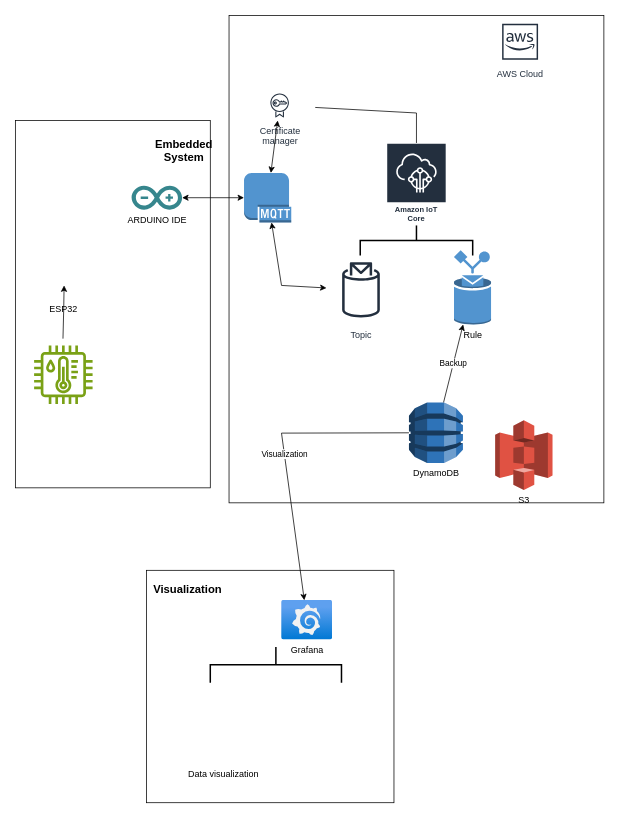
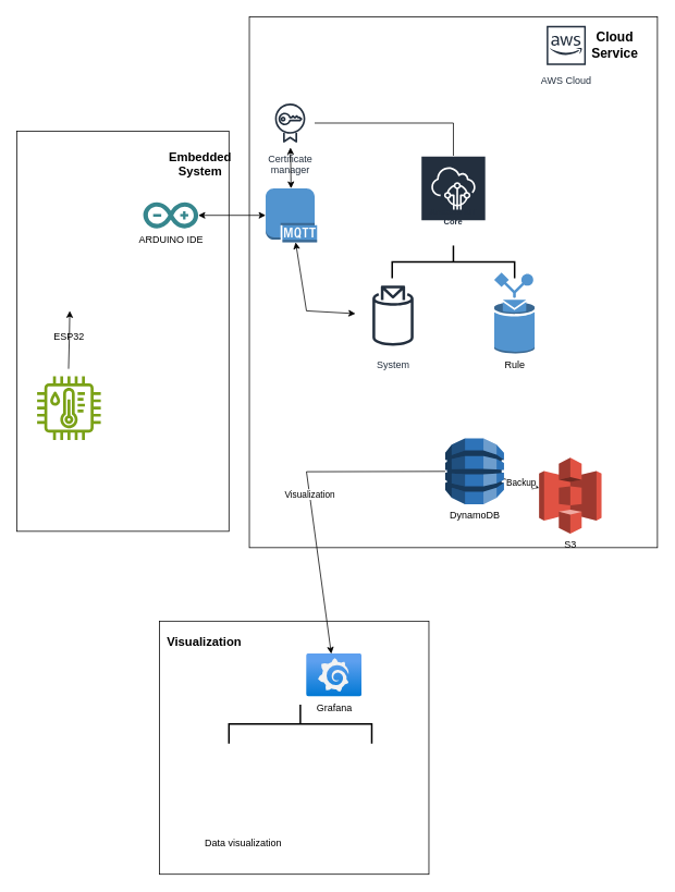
  <mxCell id="0" />
  <mxCell id="1" parent="0" />
  <mxCell id="2" value="" style="rounded=0;whiteSpace=wrap;html=1;" vertex="1" parent="1"><mxGeometry x="195" y="760" width="330" height="310" as="geometry" /></mxCell>
  <mxCell id="3" value="" style="rounded=0;whiteSpace=wrap;html=1;" vertex="1" parent="1"><mxGeometry x="305" y="20" width="500" height="650" as="geometry" /></mxCell>
  <mxCell id="4" value="" style="rounded=0;whiteSpace=wrap;html=1;align=right;" vertex="1" parent="1"><mxGeometry x="20" y="160" width="260" height="490" as="geometry" /></mxCell>
  <mxCell id="5" value="ESP32" style="shape=image;html=1;verticalAlign=top;verticalLabelPosition=bottom;labelBackgroundColor=#ffffff;imageAspect=0;aspect=fixed;image=https://cdn2.iconfinder.com/data/icons/electronic-13/480/3-electronic-arduino-chipset-icon-2-128.png" vertex="1" parent="1"><mxGeometry x="20" y="270" width="128" height="128" as="geometry" /></mxCell>
  <mxCell id="6" value="" style="sketch=0;outlineConnect=0;fontColor=#232F3E;gradientColor=none;fillColor=#7AA116;strokeColor=none;dashed=0;verticalLabelPosition=bottom;verticalAlign=top;align=center;html=1;fontSize=12;fontStyle=0;aspect=fixed;pointerEvents=1;shape=mxgraph.aws4.iot_thing_temperature_humidity_sensor;" vertex="1" parent="1"><mxGeometry x="45" y="460" width="78" height="78" as="geometry" /></mxCell>
  <mxCell id="7" value="ARDUINO IDE" style="dashed=0;outlineConnect=0;html=1;align=center;labelPosition=center;verticalLabelPosition=bottom;verticalAlign=top;shape=mxgraph.weblogos.arduino;fillColor=#36868D;strokeColor=none" vertex="1" parent="1"><mxGeometry x="175" y="247" width="67.4" height="32" as="geometry" /></mxCell>
- <mxCell id="8" value="Amazon IoT Core" style="sketch=0;outlineConnect=0;fontColor=#232F3E;gradientColor=none;strokeColor=#ffffff;fillColor=#232F3E;dashed=0;verticalLabelPosition=middle;verticalAlign=bottom;align=center;html=1;whiteSpace=wrap;fontSize=10;fontStyle=1;spacing=3;shape=mxgraph.aws4.productIcon;prIcon=mxgraph.aws4.iot_core;" vertex="1" parent="1"><mxGeometry x="515" y="190" width="80" height="110" as="geometry" /></mxCell>
+ <mxCell id="8" value="Amazon IoT Core" style="sketch=0;outlineConnect=0;fontColor=#232F3E;gradientColor=none;strokeColor=#ffffff;fillColor=#232F3E;dashed=0;verticalLabelPosition=middle;verticalAlign=bottom;align=center;html=1;whiteSpace=wrap;fontSize=10;fontStyle=1;spacing=3;shape=mxgraph.aws4.productIcon;prIcon=mxgraph.aws4.iot_core;" vertex="1" parent="1"><mxGeometry x="515" y="190" width="80" height="90" as="geometry" /></mxCell>
  <mxCell id="9" value="Grafana" style="image;aspect=fixed;html=1;points=[];align=center;fontSize=12;image=img/lib/azure2/other/Grafana.svg;" vertex="1" parent="1"><mxGeometry x="375" y="800" width="68" height="52.8" as="geometry" /></mxCell>
  <mxCell id="10" value="" style="outlineConnect=0;dashed=0;verticalLabelPosition=bottom;verticalAlign=top;align=center;html=1;shape=mxgraph.aws3.mqtt_protocol;fillColor=#5294CF;gradientColor=none;" vertex="1" parent="1"><mxGeometry x="325" y="230" width="63" height="66" as="geometry" /></mxCell>
  <mxCell id="11" value="DynamoDB" style="outlineConnect=0;dashed=0;verticalLabelPosition=bottom;verticalAlign=top;align=center;html=1;shape=mxgraph.aws3.dynamo_db;fillColor=#2E73B8;gradientColor=none;" vertex="1" parent="1"><mxGeometry x="545" y="536" width="72" height="81" as="geometry" /></mxCell>
- <mxCell id="12" value="Certificate&#10;manager" style="sketch=0;outlineConnect=0;fontColor=#232F3E;gradientColor=none;strokeColor=#232F3E;fillColor=#ffffff;dashed=0;verticalLabelPosition=bottom;verticalAlign=top;align=center;html=1;fontSize=12;fontStyle=0;aspect=fixed;shape=mxgraph.aws4.resourceIcon;resIcon=mxgraph.aws4.certificate_manager;" vertex="1" parent="1"><mxGeometry x="325" y="120" width="95" height="40" as="geometry" /></mxCell>
+ <mxCell id="12" value="Certificate&#10;manager" style="sketch=0;outlineConnect=0;fontColor=#232F3E;gradientColor=none;strokeColor=#232F3E;fillColor=#ffffff;dashed=0;verticalLabelPosition=bottom;verticalAlign=top;align=center;html=1;fontSize=12;fontStyle=0;aspect=fixed;shape=mxgraph.aws4.resourceIcon;resIcon=mxgraph.aws4.certificate_manager;" vertex="1" parent="1"><mxGeometry x="325" y="120" width="60" height="60" as="geometry" /></mxCell>
  <mxCell id="13" value="" style="endArrow=classic;html=1;rounded=0;" edge="1" parent="1"><mxGeometry width="50" height="50" relative="1" as="geometry"><mxPoint x="83.5" y="451" as="sourcePoint" /><mxPoint x="85" y="380" as="targetPoint" /><Array as="points"><mxPoint x="84.5" y="411" /></Array></mxGeometry></mxCell>
  <mxCell id="14" value="" style="endArrow=classic;startArrow=classic;html=1;rounded=0;" edge="1" parent="1" source="7" target="10"><mxGeometry width="50" height="50" relative="1" as="geometry"><mxPoint x="248" y="260" as="sourcePoint" /><mxPoint x="325" y="260" as="targetPoint" /></mxGeometry></mxCell>
  <mxCell id="15" value="Rule" style="outlineConnect=0;dashed=0;verticalLabelPosition=bottom;verticalAlign=top;align=center;html=1;shape=mxgraph.aws3.rule;fillColor=#5294CF;gradientColor=none;" vertex="1" parent="1"><mxGeometry x="605" y="333" width="49.5" height="99" as="geometry" /></mxCell>
- <mxCell id="16" value="Topic" style="sketch=0;outlineConnect=0;fontColor=#232F3E;gradientColor=none;strokeColor=#232F3E;fillColor=#ffffff;dashed=0;verticalLabelPosition=bottom;verticalAlign=top;align=center;html=1;fontSize=12;fontStyle=0;aspect=fixed;shape=mxgraph.aws4.resourceIcon;resIcon=mxgraph.aws4.topic_2;" vertex="1" parent="1"><mxGeometry x="435" y="340" width="92" height="92" as="geometry" /></mxCell>
+ <mxCell id="16" value="System" style="sketch=0;outlineConnect=0;fontColor=#232F3E;gradientColor=none;strokeColor=#232F3E;fillColor=#ffffff;dashed=0;verticalLabelPosition=bottom;verticalAlign=top;align=center;html=1;fontSize=12;fontStyle=0;aspect=fixed;shape=mxgraph.aws4.resourceIcon;resIcon=mxgraph.aws4.topic_2;" vertex="1" parent="1"><mxGeometry x="435" y="340" width="92" height="92" as="geometry" /></mxCell>
  <mxCell id="17" value="AWS Cloud" style="sketch=0;outlineConnect=0;fontColor=#232F3E;gradientColor=none;strokeColor=#232F3E;fillColor=#ffffff;dashed=0;verticalLabelPosition=bottom;verticalAlign=top;align=center;html=1;fontSize=12;fontStyle=0;aspect=fixed;shape=mxgraph.aws4.resourceIcon;resIcon=mxgraph.aws4.aws_cloud;" vertex="1" parent="1"><mxGeometry x="663.25" y="25" width="60" height="60" as="geometry" /></mxCell>
  <mxCell id="18" value="" style="endArrow=none;html=1;rounded=0;" edge="1" parent="1" source="8" target="12"><mxGeometry width="50" height="50" relative="1" as="geometry"><mxPoint x="552.5" y="180" as="sourcePoint" /><mxPoint x="405" y="150" as="targetPoint" /><Array as="points"><mxPoint x="555" y="150" /></Array></mxGeometry></mxCell>
  <mxCell id="19" value="" style="endArrow=classic;startArrow=classic;html=1;rounded=0;" edge="1" parent="1" source="10" target="12"><mxGeometry width="50" height="50" relative="1" as="geometry"><mxPoint x="335" y="230" as="sourcePoint" /><mxPoint x="388" y="220" as="targetPoint" /></mxGeometry></mxCell>
  <mxCell id="20" value="" style="strokeWidth=2;html=1;shape=mxgraph.flowchart.annotation_2;align=left;labelPosition=right;pointerEvents=1;direction=south;" vertex="1" parent="1"><mxGeometry x="480" y="300" width="150" height="40" as="geometry" /></mxCell>
  <mxCell id="21" value="" style="endArrow=classic;startArrow=classic;html=1;rounded=0;" edge="1" parent="1" source="10" target="16"><mxGeometry width="50" height="50" relative="1" as="geometry"><mxPoint x="355" y="480" as="sourcePoint" /><mxPoint x="405" y="430" as="targetPoint" /><Array as="points"><mxPoint x="375" y="380" /></Array></mxGeometry></mxCell>
  <mxCell id="22" value="S3" style="outlineConnect=0;dashed=0;verticalLabelPosition=bottom;verticalAlign=top;align=center;html=1;shape=mxgraph.aws3.s3;fillColor=#E05243;gradientColor=none;" vertex="1" parent="1"><mxGeometry x="660" y="560" width="76.5" height="93" as="geometry" /></mxCell>
- <mxCell id="23" value="Backup" style="endArrow=classic;html=1;rounded=0;" edge="1" parent="1" source="11" target="15"><mxGeometry width="50" height="50" relative="1" as="geometry"><mxPoint x="604.5" y="580" as="sourcePoint" /><mxPoint x="654.5" y="530" as="targetPoint" /></mxGeometry></mxCell>
+ <mxCell id="23" value="Backup" style="endArrow=classic;html=1;rounded=0;" edge="1" parent="1" source="11" target="22"><mxGeometry width="50" height="50" relative="1" as="geometry"><mxPoint x="604.5" y="580" as="sourcePoint" /><mxPoint x="654.5" y="530" as="targetPoint" /></mxGeometry></mxCell>
  <mxCell id="24" value="Data visualization&amp;nbsp;" style="shape=image;html=1;verticalAlign=top;verticalLabelPosition=bottom;labelBackgroundColor=#ffffff;imageAspect=0;aspect=fixed;image=https://cdn2.iconfinder.com/data/icons/linance/48/15_Chart-128.png" vertex="1" parent="1"><mxGeometry x="235" y="890" width="128" height="128" as="geometry" /></mxCell>
  <mxCell id="25" value="Visualization" style="endArrow=classic;html=1;rounded=0;" edge="1" parent="1" source="11" target="9"><mxGeometry width="50" height="50" relative="1" as="geometry"><mxPoint x="355" y="760" as="sourcePoint" /><mxPoint x="405" y="710" as="targetPoint" /><Array as="points"><mxPoint x="375" y="577" /></Array></mxGeometry></mxCell>
  <mxCell id="26" value="" style="shape=image;html=1;verticalAlign=top;verticalLabelPosition=bottom;labelBackgroundColor=#ffffff;imageAspect=0;aspect=fixed;image=https://cdn3.iconfinder.com/data/icons/fintech-icon/128/11_Data_Visualization-128.png" vertex="1" parent="1"><mxGeometry x="388" y="900" width="128" height="128" as="geometry" /></mxCell>
  <mxCell id="27" value="" style="strokeWidth=2;html=1;shape=mxgraph.flowchart.annotation_2;align=left;labelPosition=right;pointerEvents=1;direction=south;" vertex="1" parent="1"><mxGeometry x="280" y="862.2" width="175" height="47.8" as="geometry" /></mxCell>
  <mxCell id="28" value="&lt;b&gt;&lt;font style=&quot;font-size: 15px;&quot;&gt;Visualization&lt;/font&gt;&lt;/b&gt;" style="text;html=1;align=center;verticalAlign=middle;whiteSpace=wrap;rounded=0;" vertex="1" parent="1"><mxGeometry x="220" y="770" width="60" height="30" as="geometry" /></mxCell>
  <mxCell id="29" value="&lt;b&gt;&lt;font style=&quot;font-size: 15px;&quot;&gt;Embedded System&lt;/font&gt;&lt;/b&gt;" style="text;html=1;align=center;verticalAlign=middle;whiteSpace=wrap;rounded=0;" vertex="1" parent="1"><mxGeometry x="215" y="185" width="60" height="30" as="geometry" /></mxCell>
+ <mxCell id="30" value="&lt;b&gt;&lt;font style=&quot;font-size: 16px;&quot;&gt;Cloud Service&lt;/font&gt;&lt;/b&gt;" style="text;html=1;align=center;verticalAlign=middle;whiteSpace=wrap;rounded=0;" vertex="1" parent="1"><mxGeometry x="723.25" y="40" width="60" height="30" as="geometry" /></mxCell>
